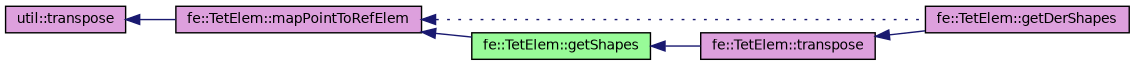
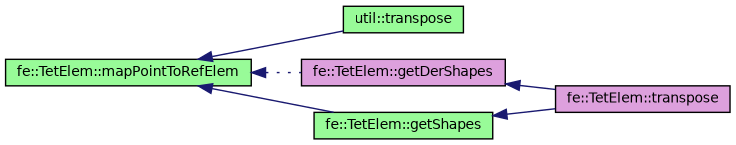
  digraph {
    rankdir=LR
    node [color=black fillcolor=plum fontname=Helvetica fontsize=10 shape=record style=filled]
    edge [color=midnightblue dir=back fontname=Helvetica fontsize=10 labelfontname=Helvetica labelfontsize=10 style=solid]
-   n1 [fontcolor=black height=0.2 label="util::transpose" width=0.4]
-   n2 [height=0.2 label="fe::TetElem::mapPointToRefElem" width=0.4]
+   n1 [fillcolor=palegreen fontcolor=black height=0.2 label="util::transpose" width=0.4]
+   n2 [fillcolor=palegreen height=0.2 label="fe::TetElem::mapPointToRefElem" width=0.4]
    n3 [height=0.2 label="fe::TetElem::getDerShapes" width=0.4]
    n4 [fillcolor=palegreen height=0.2 label="fe::TetElem::getShapes" width=0.4]
    n5 [height=0.2 label="fe::TetElem::transpose" width=0.4]
-   n1 -> n2
+   n2 -> n1
    n2 -> n3 [style=dotted]
    n2 -> n4
-   n5 -> n3
+   n3 -> n5
    n4 -> n5
  }
